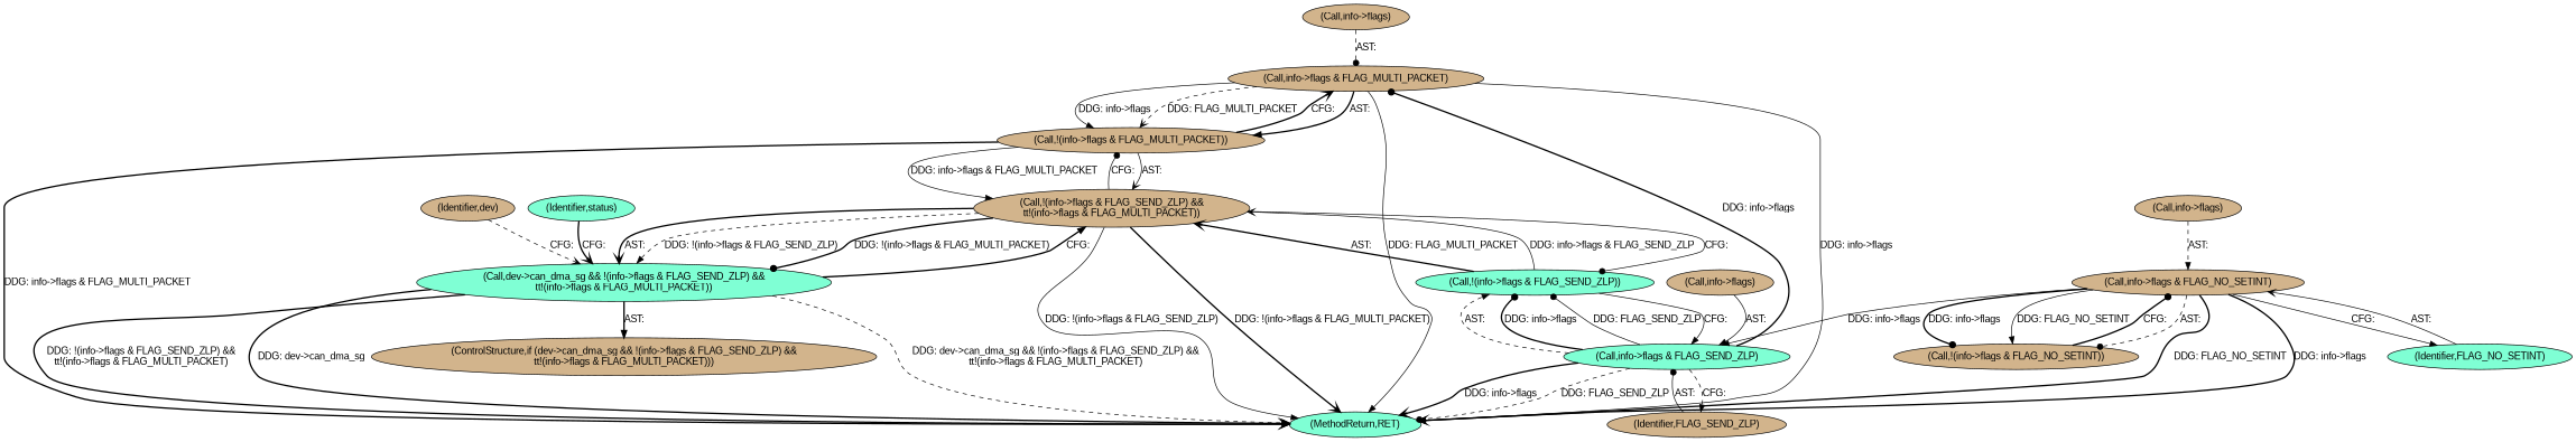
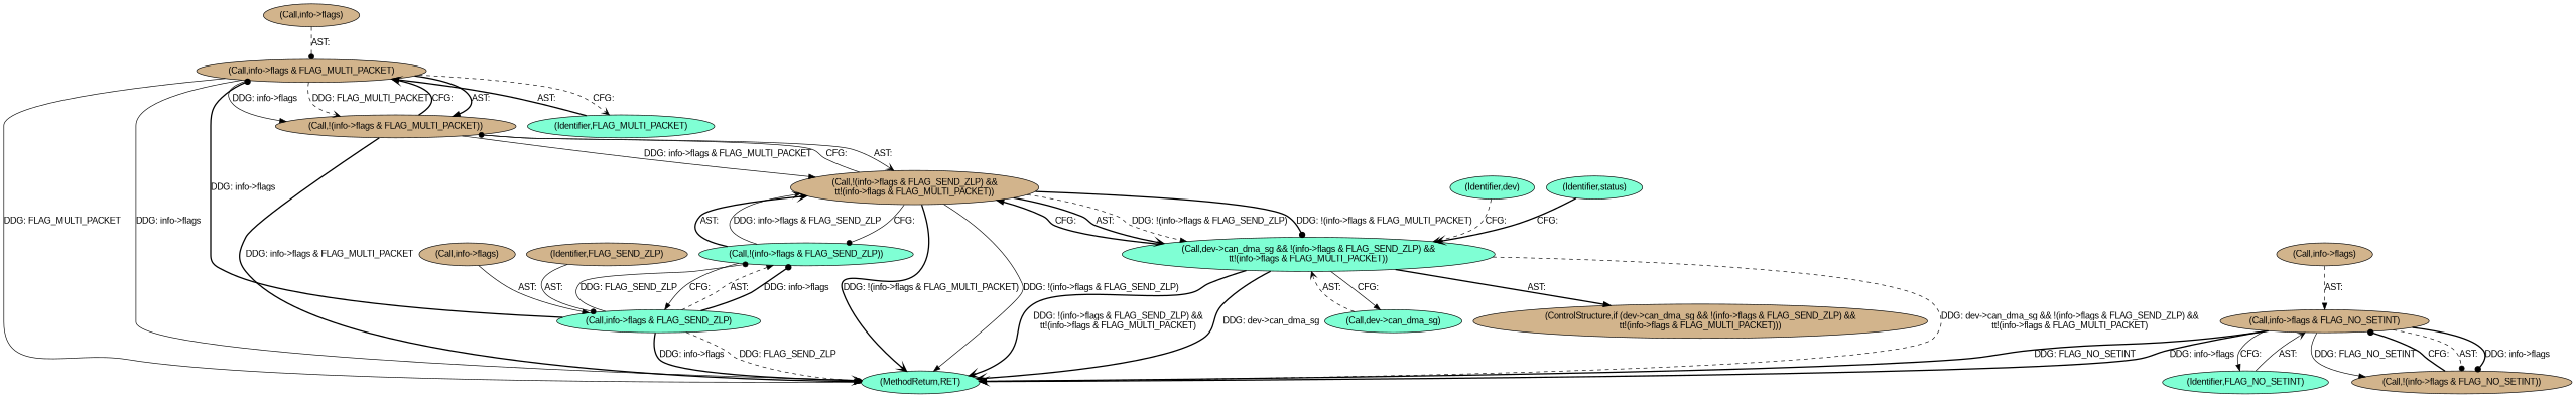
  digraph {
    fontname="Liberation Sans"
    node [fillcolor=tan fontname="Liberation Sans" style=filled]
    edge [arrowhead=normal fontname="Liberation Sans" style=bold]
    n1 [label="(Call,info->flags & FLAG_MULTI_PACKET)"]
    n2 [label="(Call,!(info->flags & FLAG_MULTI_PACKET))"]
+   n3 [fillcolor=aquamarine label="(Identifier,FLAG_MULTI_PACKET)"]
    n4 [fillcolor=aquamarine label="(MethodReturn,RET)"]
    n5 [label="(Call,!(info->flags & FLAG_SEND_ZLP) &&\n\t\t!(info->flags & FLAG_MULTI_PACKET))"]
    n6 [fillcolor=aquamarine label="(Call,info->flags & FLAG_SEND_ZLP)"]
    n7 [fillcolor=aquamarine label="(Call,!(info->flags & FLAG_SEND_ZLP))"]
    n8 [label="(Identifier,FLAG_SEND_ZLP)"]
    n9 [label="(Call,info->flags & FLAG_NO_SETINT)"]
    n10 [fillcolor=aquamarine label="(Identifier,FLAG_NO_SETINT)"]
    n11 [label="(Call,!(info->flags & FLAG_NO_SETINT))"]
    n12 [fillcolor=aquamarine label="(Call,dev->can_dma_sg && !(info->flags & FLAG_SEND_ZLP) &&\n\t\t!(info->flags & FLAG_MULTI_PACKET))"]
+   n13 [fillcolor=aquamarine label="(Call,dev->can_dma_sg)"]
    n14 [label="(ControlStructure,if (dev->can_dma_sg && !(info->flags & FLAG_SEND_ZLP) &&\n\t\t!(info->flags & FLAG_MULTI_PACKET)))"]
    n15 [label="(Call,info->flags)"]
    n16 [label="(Call,info->flags)"]
    n17 [label="(Call,info->flags)"]
-   n18 [label="(Identifier,dev)"]
+   n18 [fillcolor=aquamarine label="(Identifier,dev)"]
    n19 [fillcolor=aquamarine label="(Identifier,status)"]
    n1 -> n2 [label="AST: "]
    n1 -> n2 [label="DDG: info->flags" style=solid]
    n1 -> n2 [arrowhead=vee label="DDG: FLAG_MULTI_PACKET" style=dashed]
+   n1 -> n3 [arrowhead=vee label="CFG: " style=dashed]
    n1 -> n4 [label="DDG: FLAG_MULTI_PACKET" style=solid]
    n1 -> n4 [arrowhead=vee label="DDG: info->flags" style=solid]
    n2 -> n1 [arrowhead=vee label="CFG: "]
    n2 -> n4 [label="DDG: info->flags & FLAG_MULTI_PACKET"]
    n2 -> n5 [arrowhead=vee label="AST: " style=solid]
    n2 -> n5 [label="DDG: info->flags & FLAG_MULTI_PACKET" style=solid]
+   n3 -> n1 [label="AST: "]
    n5 -> n2 [arrowhead=dot label="CFG: " style=solid]
    n5 -> n4 [label="DDG: !(info->flags & FLAG_SEND_ZLP)" style=solid]
    n5 -> n4 [arrowhead=vee label="DDG: !(info->flags & FLAG_MULTI_PACKET)"]
    n5 -> n7 [arrowhead=dot label="CFG: " style=solid]
    n5 -> n12 [arrowhead=vee label="AST: "]
    n5 -> n12 [label="DDG: !(info->flags & FLAG_SEND_ZLP)" style=dashed]
    n5 -> n12 [arrowhead=dot label="DDG: !(info->flags & FLAG_MULTI_PACKET)"]
    n6 -> n1 [arrowhead=dot label="DDG: info->flags"]
    n6 -> n4 [arrowhead=vee label="DDG: info->flags"]
    n6 -> n4 [arrowhead=dot label="DDG: FLAG_SEND_ZLP" style=dashed]
    n6 -> n7 [label="AST: " style=dashed]
    n6 -> n7 [arrowhead=dot label="DDG: info->flags"]
    n6 -> n7 [arrowhead=dot label="DDG: FLAG_SEND_ZLP" style=solid]
-   n6 -> n8 [label="CFG: " style=dashed]
    n7 -> n5 [arrowhead=vee label="AST: "]
    n7 -> n5 [arrowhead=vee label="DDG: info->flags & FLAG_SEND_ZLP" style=solid]
    n7 -> n6 [label="CFG: " style=solid]
    n8 -> n6 [arrowhead=dot label="AST: " style=solid]
    n9 -> n4 [arrowhead=vee label="DDG: FLAG_NO_SETINT"]
    n9 -> n4 [label="DDG: info->flags"]
-   n9 -> n6 [label="DDG: info->flags" style=solid]
    n9 -> n10 [label="CFG: " style=solid]
    n9 -> n11 [arrowhead=dot label="AST: " style=dashed]
    n9 -> n11 [arrowhead=dot label="DDG: info->flags"]
    n9 -> n11 [label="DDG: FLAG_NO_SETINT" style=solid]
    n10 -> n9 [arrowhead=vee label="AST: " style=solid]
    n11 -> n9 [arrowhead=dot label="CFG: "]
    n12 -> n4 [arrowhead=vee label="DDG: !(info->flags & FLAG_SEND_ZLP) &&\n\t\t!(info->flags & FLAG_MULTI_PACKET)"]
    n12 -> n4 [arrowhead=vee label="DDG: dev->can_dma_sg"]
    n12 -> n4 [arrowhead=vee label="DDG: dev->can_dma_sg && !(info->flags & FLAG_SEND_ZLP) &&\n\t\t!(info->flags & FLAG_MULTI_PACKET)" style=dashed]
    n12 -> n5 [label="CFG: "]
+   n12 -> n13 [label="CFG: " style=solid]
    n12 -> n14 [label="AST: "]
+   n13 -> n12 [arrowhead=vee label="AST: " style=dashed]
    n15 -> n1 [arrowhead=dot label="AST: " style=dashed]
    n16 -> n9 [label="AST: " style=dashed]
    n17 -> n6 [label="AST: " style=solid]
    n18 -> n12 [arrowhead=vee label="CFG: " style=dashed]
    n19 -> n12 [arrowhead=vee label="CFG: "]
  }
